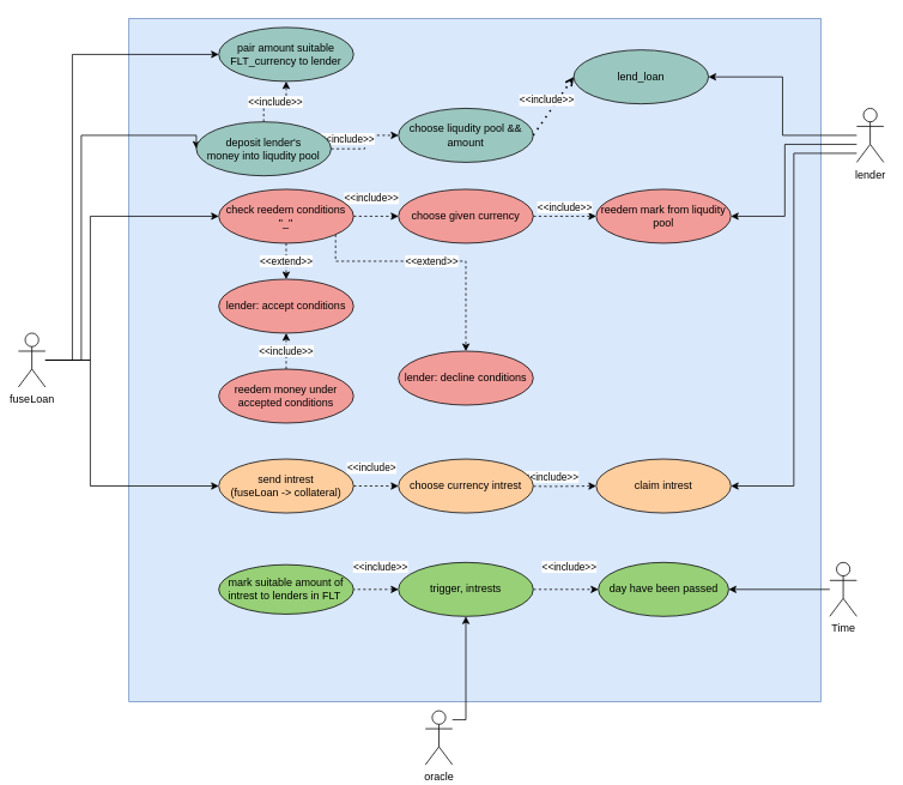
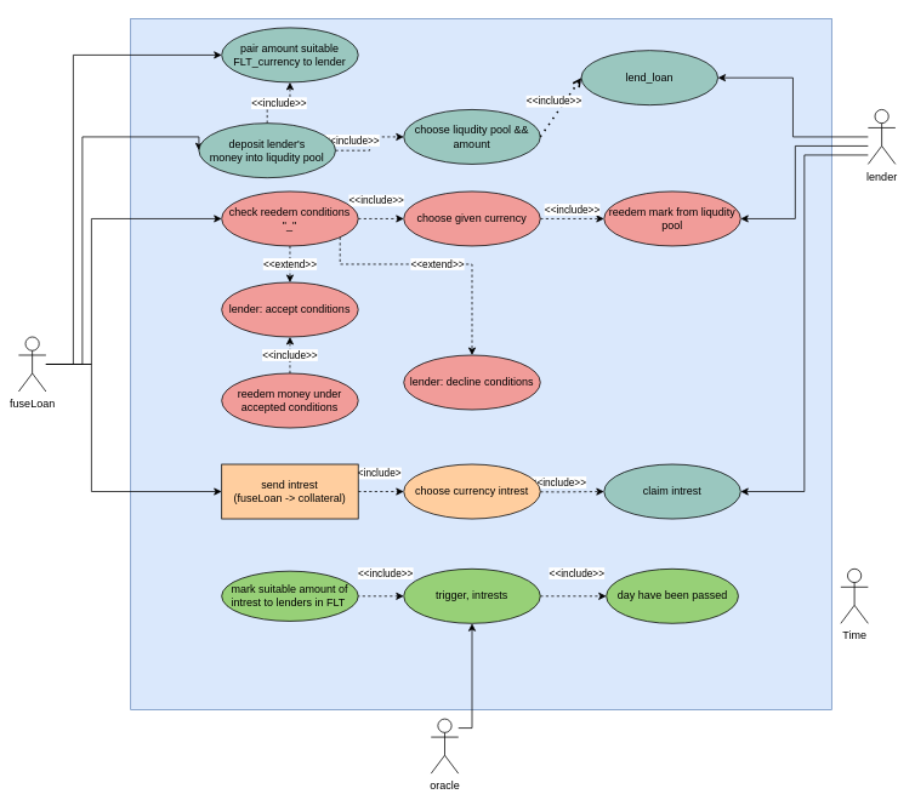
  <mxCell id="0" />
  <mxCell id="1" parent="0" />
  <mxCell id="2" value="" style="rounded=0;whiteSpace=wrap;html=1;fillColor=#dae8fc;strokeColor=#6c8ebf;" vertex="1" parent="1"><mxGeometry x="143" y="20" width="770" height="760" as="geometry" /></mxCell>
  <mxCell id="3" style="edgeStyle=orthogonalEdgeStyle;rounded=0;orthogonalLoop=1;jettySize=auto;html=1;entryX=1;entryY=0.5;entryDx=0;entryDy=0;" edge="1" parent="1" source="6" target="7"><mxGeometry relative="1" as="geometry" /></mxCell>
  <mxCell id="4" style="edgeStyle=orthogonalEdgeStyle;rounded=0;orthogonalLoop=1;jettySize=auto;html=1;entryX=1;entryY=0.5;entryDx=0;entryDy=0;" edge="1" parent="1" source="6" target="24"><mxGeometry relative="1" as="geometry"><Array as="points"><mxPoint x="873" y="160" /><mxPoint x="873" y="240" /></Array></mxGeometry></mxCell>
  <mxCell id="5" style="edgeStyle=orthogonalEdgeStyle;rounded=0;orthogonalLoop=1;jettySize=auto;html=1;entryX=1;entryY=0.5;entryDx=0;entryDy=0;" edge="1" parent="1" source="6" target="25"><mxGeometry relative="1" as="geometry"><Array as="points"><mxPoint x="883" y="170" /><mxPoint x="883" y="540" /></Array></mxGeometry></mxCell>
  <mxCell id="6" value="lender" style="shape=umlActor;verticalLabelPosition=bottom;verticalAlign=top;html=1;outlineConnect=0;" vertex="1" parent="1"><mxGeometry x="953" y="120" width="30" height="60" as="geometry" /></mxCell>
  <mxCell id="7" value="lend_loan" style="ellipse;whiteSpace=wrap;html=1;fillColor=#9AC7BF;" vertex="1" parent="1"><mxGeometry x="638" y="55" width="150" height="60" as="geometry" /></mxCell>
  <mxCell id="8" value="choose liqudity pool &amp;amp;&amp;amp;&lt;br&gt;amount" style="ellipse;whiteSpace=wrap;html=1;fillColor=#9AC7BF;" vertex="1" parent="1"><mxGeometry x="443" y="120" width="150" height="60" as="geometry" /></mxCell>
  <mxCell id="9" value="&amp;lt;&amp;lt;include&amp;gt;&amp;gt;" style="endArrow=open;dashed=1;html=1;dashPattern=1 3;strokeWidth=2;rounded=0;entryX=0;entryY=0.5;entryDx=0;entryDy=0;exitX=1;exitY=0.5;exitDx=0;exitDy=0;endFill=0;" edge="1" parent="1" source="8" target="7"><mxGeometry y="10" width="50" height="50" relative="1" as="geometry"><mxPoint x="453" y="260" as="sourcePoint" /><mxPoint x="503" y="210" as="targetPoint" /><mxPoint as="offset" /></mxGeometry></mxCell>
  <mxCell id="10" style="edgeStyle=orthogonalEdgeStyle;rounded=0;orthogonalLoop=1;jettySize=auto;html=1;entryX=0;entryY=0.5;entryDx=0;entryDy=0;" edge="1" parent="1" source="14" target="31"><mxGeometry relative="1" as="geometry"><Array as="points"><mxPoint x="100" y="400" /><mxPoint x="100" y="240" /></Array></mxGeometry></mxCell>
  <mxCell id="11" style="edgeStyle=orthogonalEdgeStyle;rounded=0;orthogonalLoop=1;jettySize=auto;html=1;entryX=0;entryY=0.5;entryDx=0;entryDy=0;" edge="1" parent="1" source="14" target="39"><mxGeometry relative="1" as="geometry"><Array as="points"><mxPoint x="100" y="400" /><mxPoint x="100" y="540" /></Array></mxGeometry></mxCell>
  <mxCell id="12" style="edgeStyle=orthogonalEdgeStyle;rounded=0;orthogonalLoop=1;jettySize=auto;html=1;entryX=0;entryY=0.5;entryDx=0;entryDy=0;" edge="1" parent="1" source="14" target="19"><mxGeometry relative="1" as="geometry"><Array as="points"><mxPoint x="90" y="400" /><mxPoint x="90" y="150" /></Array></mxGeometry></mxCell>
  <mxCell id="13" style="edgeStyle=orthogonalEdgeStyle;rounded=0;orthogonalLoop=1;jettySize=auto;html=1;entryX=0;entryY=0.5;entryDx=0;entryDy=0;" edge="1" parent="1" source="14" target="43"><mxGeometry relative="1" as="geometry"><Array as="points"><mxPoint x="80" y="400" /><mxPoint x="80" y="60" /></Array></mxGeometry></mxCell>
  <mxCell id="14" value="fuseLoan" style="shape=umlActor;verticalLabelPosition=bottom;verticalAlign=top;html=1;outlineConnect=0;" vertex="1" parent="1"><mxGeometry x="20" y="370" width="30" height="60" as="geometry" /></mxCell>
  <mxCell id="15" style="edgeStyle=orthogonalEdgeStyle;rounded=0;orthogonalLoop=1;jettySize=auto;html=1;entryX=0.5;entryY=1;entryDx=0;entryDy=0;" edge="1" parent="1" source="16" target="22"><mxGeometry relative="1" as="geometry"><Array as="points"><mxPoint x="518" y="800" /></Array></mxGeometry></mxCell>
  <mxCell id="16" value="oracle" style="shape=umlActor;verticalLabelPosition=bottom;verticalAlign=top;html=1;outlineConnect=0;" vertex="1" parent="1"><mxGeometry x="473" y="790" width="30" height="60" as="geometry" /></mxCell>
  <mxCell id="17" value="&amp;lt;&amp;lt;include&amp;gt;&amp;gt;" style="edgeStyle=orthogonalEdgeStyle;rounded=0;orthogonalLoop=1;jettySize=auto;html=1;entryX=0;entryY=0.5;entryDx=0;entryDy=0;dashed=1;" edge="1" parent="1" source="19" target="8"><mxGeometry x="0.08" y="20" relative="1" as="geometry"><mxPoint as="offset" /></mxGeometry></mxCell>
  <mxCell id="18" value="&amp;lt;&amp;lt;include&amp;gt;&amp;gt;" style="edgeStyle=orthogonalEdgeStyle;rounded=0;orthogonalLoop=1;jettySize=auto;html=1;entryX=0.5;entryY=1;entryDx=0;entryDy=0;dashed=1;" edge="1" parent="1" source="19" target="43"><mxGeometry relative="1" as="geometry" /></mxCell>
  <mxCell id="19" value="deposit lender's &lt;br&gt;money into liqudity pool" style="ellipse;whiteSpace=wrap;html=1;fillColor=#9AC7BF;" vertex="1" parent="1"><mxGeometry x="218" y="135" width="150" height="60" as="geometry" /></mxCell>
  <mxCell id="20" value="&amp;lt;&amp;lt;include&amp;gt;&amp;gt;" style="edgeStyle=orthogonalEdgeStyle;rounded=0;orthogonalLoop=1;jettySize=auto;html=1;entryX=1;entryY=0.5;entryDx=0;entryDy=0;dashed=1;startArrow=classic;startFill=1;endArrow=none;endFill=0;" edge="1" parent="1" source="22" target="23"><mxGeometry x="-0.2" y="-25" relative="1" as="geometry"><mxPoint as="offset" /></mxGeometry></mxCell>
  <mxCell id="21" value="&amp;lt;&amp;lt;include&amp;gt;&amp;gt;" style="edgeStyle=orthogonalEdgeStyle;rounded=0;orthogonalLoop=1;jettySize=auto;html=1;dashed=1;" edge="1" parent="1" source="22" target="42"><mxGeometry x="0.103" y="25" relative="1" as="geometry"><mxPoint as="offset" /></mxGeometry></mxCell>
  <mxCell id="22" value="trigger, intrests" style="ellipse;whiteSpace=wrap;html=1;fillColor=#97D077;" vertex="1" parent="1"><mxGeometry x="443" y="625" width="150" height="60" as="geometry" /></mxCell>
  <mxCell id="23" value="mark suitable amount of intrest to lenders in FLT&amp;nbsp;" style="ellipse;whiteSpace=wrap;html=1;fillColor=#97D077;" vertex="1" parent="1"><mxGeometry x="243" y="627.5" width="150" height="55" as="geometry" /></mxCell>
  <mxCell id="24" value="reedem mark from liqudity pool" style="ellipse;whiteSpace=wrap;html=1;fillColor=#F19C99;" vertex="1" parent="1"><mxGeometry x="663" y="210" width="150" height="60" as="geometry" /></mxCell>
- <mxCell id="25" value="claim intrest" style="ellipse;whiteSpace=wrap;html=1;fillColor=#FFCE9F;" vertex="1" parent="1"><mxGeometry x="663" y="510" width="150" height="60" as="geometry" /></mxCell>
+ <mxCell id="25" value="claim intrest" style="ellipse;whiteSpace=wrap;html=1;fillColor=#9ac7bf;" vertex="1" parent="1"><mxGeometry x="663" y="510" width="150" height="60" as="geometry" /></mxCell>
  <mxCell id="26" value="&amp;lt;&amp;lt;include&amp;gt;&amp;gt;" style="edgeStyle=orthogonalEdgeStyle;rounded=0;orthogonalLoop=1;jettySize=auto;html=1;entryX=0;entryY=0.5;entryDx=0;entryDy=0;dashed=1;" edge="1" parent="1" source="27" target="24"><mxGeometry y="10" relative="1" as="geometry"><mxPoint as="offset" /></mxGeometry></mxCell>
  <mxCell id="27" value="choose given currency" style="ellipse;whiteSpace=wrap;html=1;fillColor=#F19C99;" vertex="1" parent="1"><mxGeometry x="443" y="210" width="150" height="60" as="geometry" /></mxCell>
  <mxCell id="28" value="&amp;lt;&amp;lt;include&amp;gt;&amp;gt;" style="edgeStyle=orthogonalEdgeStyle;rounded=0;orthogonalLoop=1;jettySize=auto;html=1;entryX=0;entryY=0.5;entryDx=0;entryDy=0;dashed=1;" edge="1" parent="1" source="31" target="27"><mxGeometry x="-0.2" y="20" relative="1" as="geometry"><mxPoint as="offset" /></mxGeometry></mxCell>
  <mxCell id="29" value="&amp;lt;&amp;lt;extend&amp;gt;&amp;gt;" style="edgeStyle=orthogonalEdgeStyle;rounded=0;orthogonalLoop=1;jettySize=auto;html=1;entryX=0.5;entryY=0;entryDx=0;entryDy=0;dashed=1;" edge="1" parent="1" source="31" target="32"><mxGeometry relative="1" as="geometry" /></mxCell>
  <mxCell id="30" value="&amp;lt;&amp;lt;extend&amp;gt;&amp;gt;" style="edgeStyle=orthogonalEdgeStyle;rounded=0;orthogonalLoop=1;jettySize=auto;html=1;entryX=0.5;entryY=0;entryDx=0;entryDy=0;dashed=1;" edge="1" parent="1" source="31" target="33"><mxGeometry relative="1" as="geometry"><Array as="points"><mxPoint x="373" y="290" /><mxPoint x="518" y="290" /></Array></mxGeometry></mxCell>
  <mxCell id="31" value="check reedem conditions &quot;_&quot;" style="ellipse;whiteSpace=wrap;html=1;fillColor=#F19C99;" vertex="1" parent="1"><mxGeometry x="243" y="210" width="150" height="60" as="geometry" /></mxCell>
  <mxCell id="32" value="lender: accept conditions" style="ellipse;whiteSpace=wrap;html=1;fillColor=#F19C99;" vertex="1" parent="1"><mxGeometry x="243" y="310" width="150" height="60" as="geometry" /></mxCell>
  <mxCell id="33" value="lender: decline conditions" style="ellipse;whiteSpace=wrap;html=1;fillColor=#F19C99;" vertex="1" parent="1"><mxGeometry x="443" y="390" width="150" height="60" as="geometry" /></mxCell>
  <mxCell id="34" value="&amp;lt;&amp;lt;include&amp;gt;&amp;gt;" style="edgeStyle=orthogonalEdgeStyle;rounded=0;orthogonalLoop=1;jettySize=auto;html=1;entryX=0.5;entryY=1;entryDx=0;entryDy=0;dashed=1;" edge="1" parent="1" source="35" target="32"><mxGeometry relative="1" as="geometry" /></mxCell>
  <mxCell id="35" value="reedem money under accepted conditions" style="ellipse;whiteSpace=wrap;html=1;fillColor=#F19C99;" vertex="1" parent="1"><mxGeometry x="243" y="410" width="150" height="60" as="geometry" /></mxCell>
  <mxCell id="36" value="&amp;lt;&amp;lt;include&amp;gt;&amp;gt;" style="edgeStyle=orthogonalEdgeStyle;rounded=0;orthogonalLoop=1;jettySize=auto;html=1;entryX=0;entryY=0.5;entryDx=0;entryDy=0;dashed=1;" edge="1" parent="1" target="25"><mxGeometry y="10" relative="1" as="geometry"><mxPoint x="563" y="540" as="sourcePoint" /><mxPoint x="633" y="540" as="targetPoint" /><mxPoint as="offset" /></mxGeometry></mxCell>
  <mxCell id="37" value="choose currency intrest" style="ellipse;whiteSpace=wrap;html=1;fillColor=#FFCE9F;" vertex="1" parent="1"><mxGeometry x="443" y="510" width="150" height="60" as="geometry" /></mxCell>
  <mxCell id="38" value="&amp;lt;&amp;lt;include&amp;gt;" style="edgeStyle=orthogonalEdgeStyle;rounded=0;orthogonalLoop=1;jettySize=auto;html=1;entryX=0;entryY=0.5;entryDx=0;entryDy=0;dashed=1;exitX=1;exitY=0.5;exitDx=0;exitDy=0;" edge="1" parent="1" source="39" target="37"><mxGeometry x="-0.2" y="20" relative="1" as="geometry"><mxPoint x="363" y="540" as="sourcePoint" /><mxPoint x="413" y="540" as="targetPoint" /><Array as="points" /><mxPoint as="offset" /></mxGeometry></mxCell>
- <mxCell id="39" value="send intrest&lt;br&gt;(fuseLoan -&amp;gt; collateral)" style="ellipse;whiteSpace=wrap;html=1;fillColor=#FFCE9F;" vertex="1" parent="1"><mxGeometry x="243" y="510" width="150" height="60" as="geometry" /></mxCell>
- <mxCell id="40" style="edgeStyle=orthogonalEdgeStyle;rounded=0;orthogonalLoop=1;jettySize=auto;html=1;entryX=1;entryY=0.5;entryDx=0;entryDy=0;" edge="1" parent="1" source="41" target="42"><mxGeometry relative="1" as="geometry" /></mxCell>
+ <mxCell id="39" value="send intrest&lt;br&gt;(fuseLoan -&amp;gt; collateral)" style="whiteSpace=wrap;html=1;fillColor=#FFCE9F;rounded=0;" vertex="1" parent="1"><mxGeometry x="243" y="510" width="150" height="60" as="geometry" /></mxCell>
  <mxCell id="41" value="Time" style="shape=umlActor;verticalLabelPosition=bottom;verticalAlign=top;html=1;outlineConnect=0;" vertex="1" parent="1"><mxGeometry x="923" y="625" width="30" height="60" as="geometry" /></mxCell>
  <mxCell id="42" value="day have been passed" style="ellipse;whiteSpace=wrap;html=1;fillColor=#97D077;" vertex="1" parent="1"><mxGeometry x="665.5" y="625" width="145" height="60" as="geometry" /></mxCell>
  <mxCell id="43" value="pair amount suitable FLT_currency to lender" style="ellipse;whiteSpace=wrap;html=1;fillColor=#9AC7BF;" vertex="1" parent="1"><mxGeometry x="243" y="30" width="150" height="60" as="geometry" /></mxCell>
